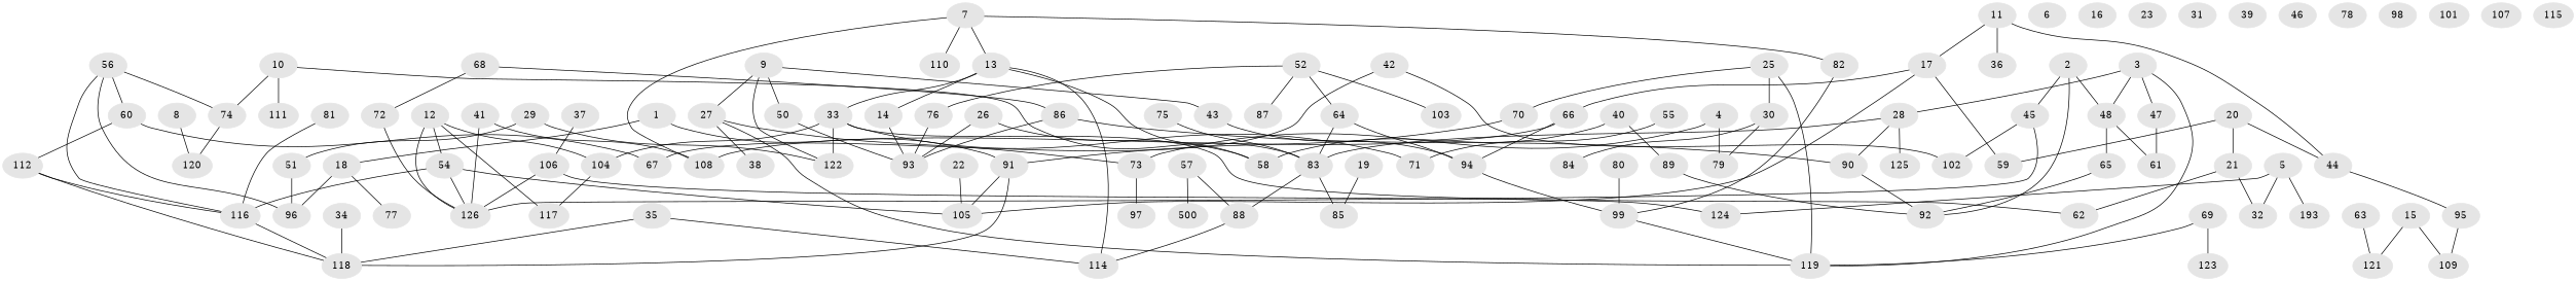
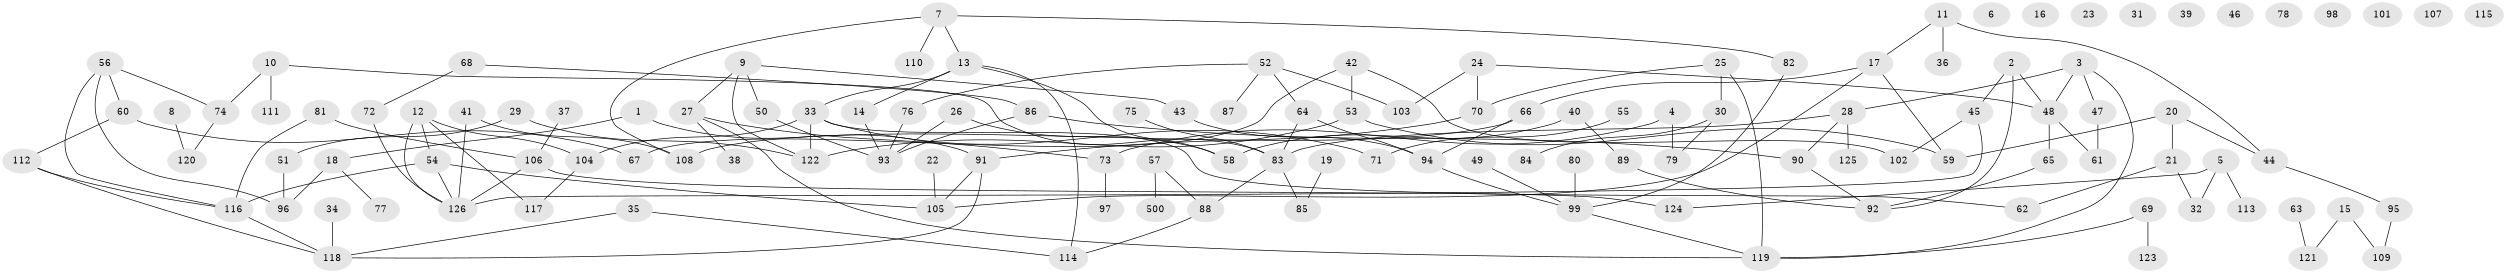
  graph {
    node [color=gray90 style=filled]
    1
    18
    91
    77
    96
    105
    118
    2
    45
    48
    92
    126
    102
    61
    65
    3
    28
    47
    119
    83
    90
    125
    4
    73
    79
    97
    5
    32
-   113 [label=193]
+   113
    124
    6
    7
    13
    82
    108
    110
    14
    33
    58
    114
    99
    8
    120
    9
    27
    43
    50
    122
    38
    94
    93
    10
    74
    111
    85
    88
    11
    17
    36
    44
    59
    66
    95
    12
    54
    104
    117
    116
    62
    71
    15
    109
    121
    16
    19
    20
    21
    22
    23
+   24
    70
    103
    25
    30
    84
    26
    29
    51
    31
    34
    35
    37
    106
    39
    40
    89
    41
    42
+   53
    67
    46
+   49
    52
    64
    76
    87
    55
    56
    60
    112
    57
    n112 [label=500]
    63
    68
    72
    86
    69
    123
    75
    78
    80
    81
    98
    101
    107
    115
    1 -- 18
    1 -- 91
    18 -- 77
    18 -- 96
    91 -- 105
    91 -- 118
    2 -- 45
    2 -- 48
    2 -- 92
    45 -- 126
    45 -- 102
    48 -- 61
    48 -- 65
    65 -- 92
    3 -- 48
    3 -- 28
    3 -- 47
    3 -- 119
    28 -- 83
    28 -- 90
    28 -- 125
    47 -- 61
    83 -- 85
    83 -- 88
    90 -- 92
    4 -- 73
    4 -- 79
    73 -- 97
    5 -- 32
    5 -- 113
    5 -- 124
    7 -- 13
    7 -- 82
    7 -- 108
    7 -- 110
    13 -- 14
    13 -- 33
    13 -- 58
    13 -- 114
    82 -- 99
    14 -- 93
    33 -- 122
    33 -- 104
    33 -- 62
    33 -- 71
    99 -- 119
    8 -- 120
    9 -- 27
    9 -- 43
    9 -- 50
    9 -- 122
    27 -- 119
    27 -- 73
    27 -- 38
    43 -- 94
    50 -- 93
    94 -- 99
    10 -- 83
    10 -- 74
    10 -- 111
    74 -- 120
    88 -- 114
    11 -- 17
    11 -- 36
    11 -- 44
    17 -- 105
    17 -- 59
    17 -- 66
    44 -- 95
    66 -- 108
    66 -- 94
    95 -- 109
    12 -- 126
    12 -- 54
    12 -- 104
    12 -- 117
    54 -- 105
    54 -- 126
    54 -- 116
    104 -- 117
    116 -- 118
    15 -- 109
    15 -- 121
    19 -- 85
    20 -- 44
    20 -- 59
    20 -- 21
    21 -- 32
    21 -- 62
    22 -- 105
+   24 -- 48
+   24 -- 70
+   24 -- 103
    70 -- 91
    25 -- 119
    25 -- 70
    25 -- 30
    30 -- 79
    30 -- 84
    26 -- 58
    26 -- 93
    29 -- 122
    29 -- 51
    51 -- 96
    34 -- 118
    35 -- 118
    35 -- 114
    37 -- 106
    106 -- 126
    106 -- 124
    40 -- 58
    40 -- 89
    89 -- 92
    41 -- 126
    41 -- 108
    42 -- 102
+   42 -- 53
    42 -- 67
+   53 -- 122
+   53 -- 59
+   49 -- 99
    52 -- 103
    52 -- 64
    52 -- 76
    52 -- 87
    64 -- 83
    64 -- 94
    76 -- 93
    55 -- 71
    56 -- 96
    56 -- 74
    56 -- 116
    56 -- 60
    60 -- 67
    60 -- 112
    112 -- 118
    112 -- 116
    57 -- 88
    57 -- n112
    63 -- 121
    68 -- 72
    68 -- 86
    72 -- 126
    86 -- 90
    86 -- 93
    69 -- 119
    69 -- 123
    75 -- 83
    80 -- 99
    81 -- 116
+   81 -- 106
  }
